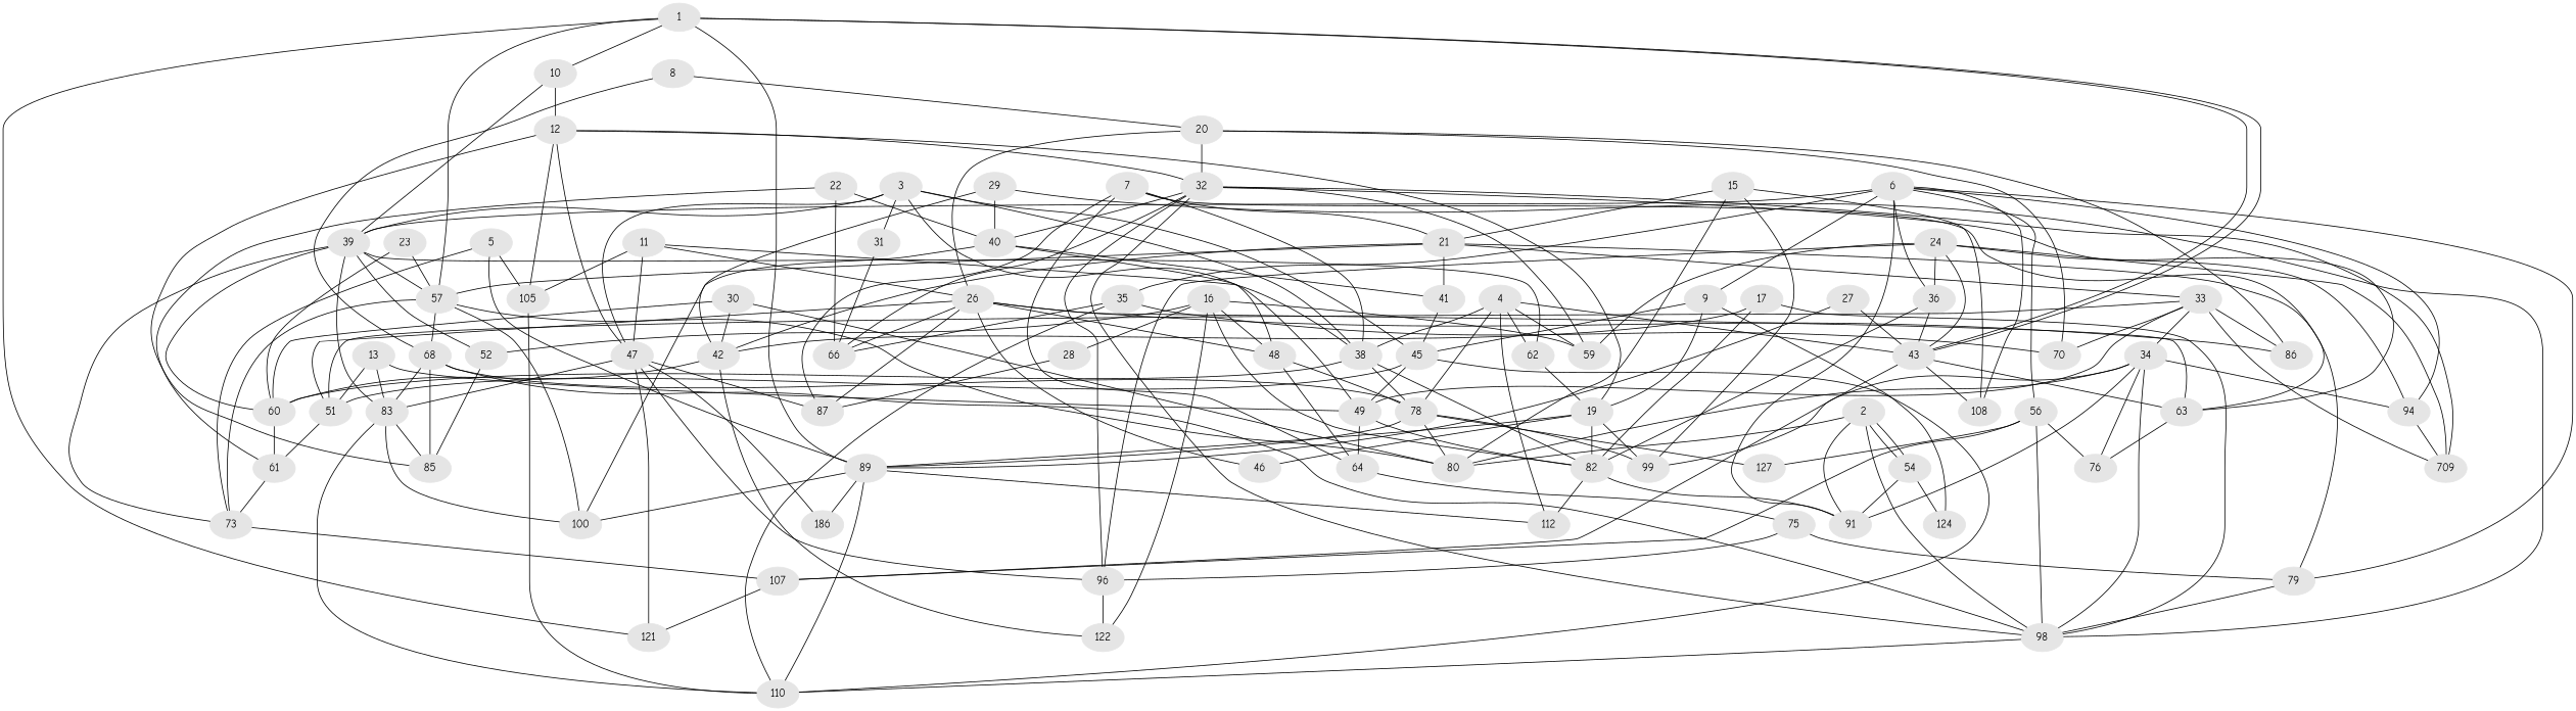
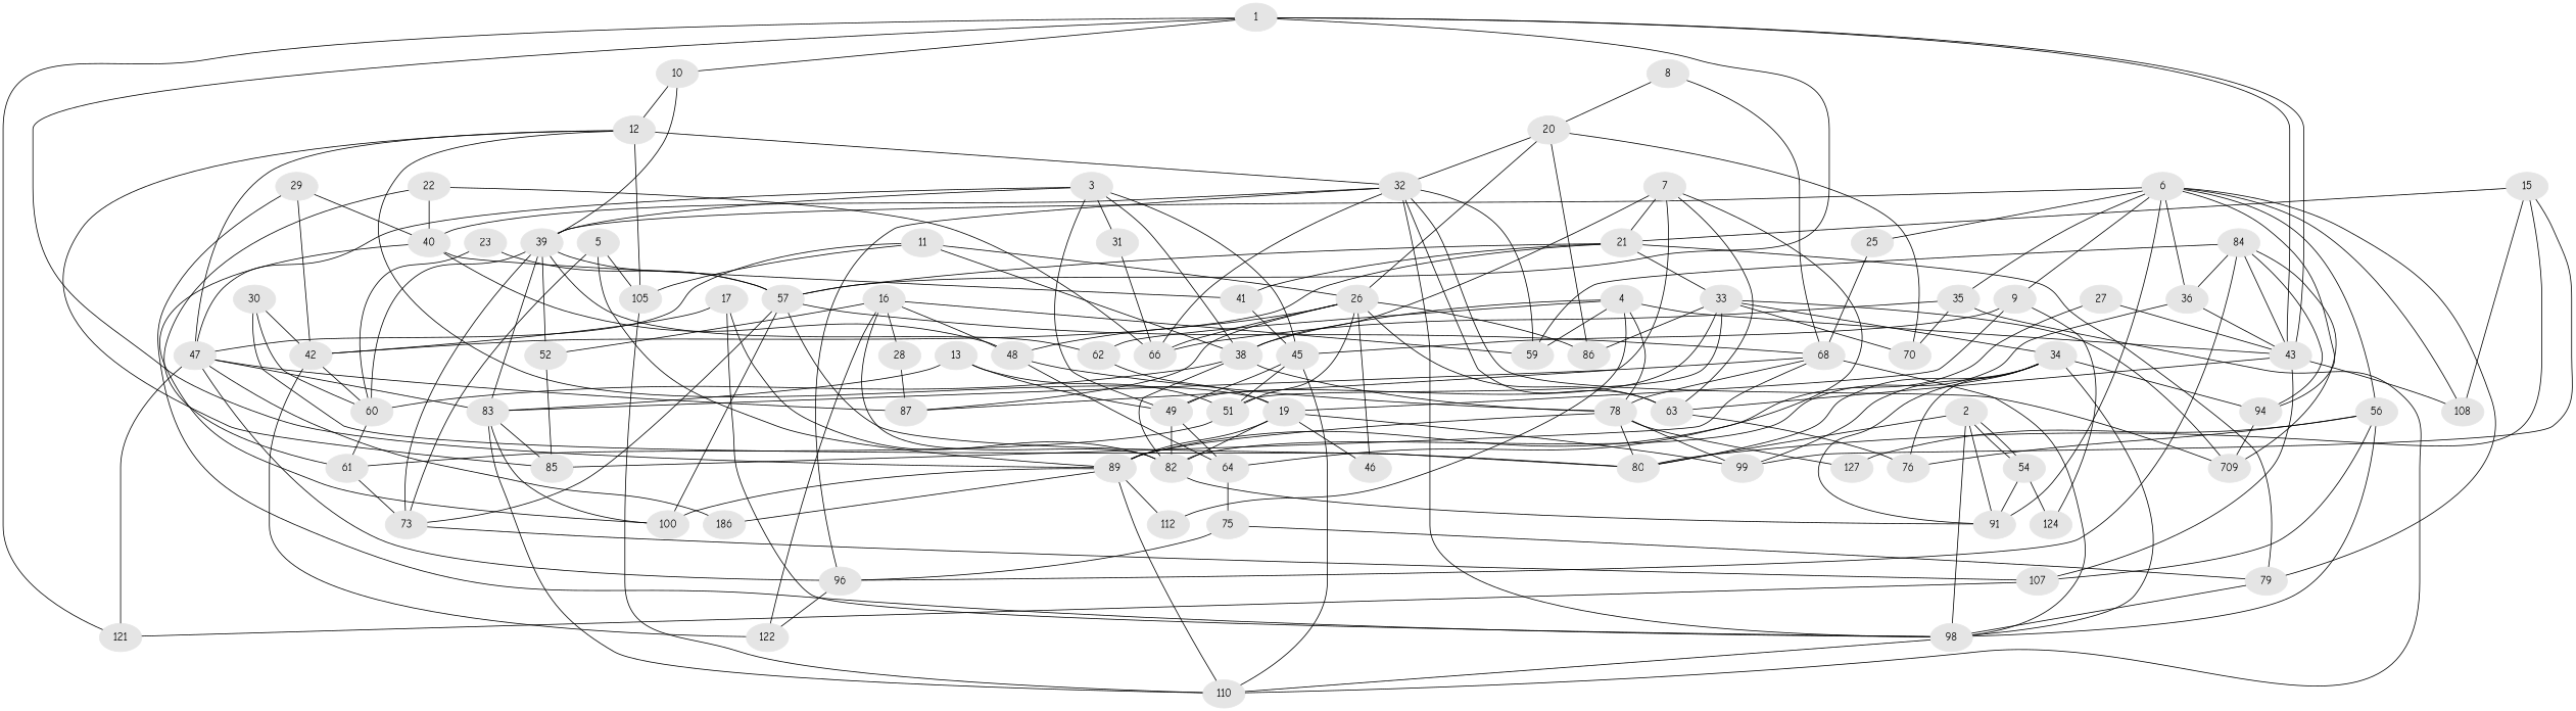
  graph {
    fontname="Comic Neue"
    node [color=gray90 fontname="Comic Neue" style=filled]
    edge [fontname="Comic Neue"]
    1
    10
    43 [super="+58"]
    57 [super="+72"]
    89 [super="+115"]
    121
    39 [super="+128"]
    12 [super="+14"]
    108
    63
    107
    80 [super="+104"]
    73
    68 [super="+118"]
    100
    112
    110 [super="+119"]
    n18 [label=186]
    2 [super="+67"]
    54
    91 [super="+117"]
    98 [super="+113"]
    124
    3 [super="+18"]
    31
    38 [super="+95"]
    45
    47 [super="+123"]
    49 [super="+126"]
    66 [super="+84"]
    78 [super="+103"]
    82 [super="+92"]
    60 [super="+74"]
    62
    83 [super="+114"]
    52
    51 [super="+101"]
    87 [super="+97"]
    96
    64 [super="+65"]
    4 [super="+37"]
    59
    19 [super="+102"]
    99
    127
    5
    105
    6 [super="+120"]
    9
+   25
    35
    36
    56
    79
    94
    70
    76
    n58 [label=709]
    7 [super="+44"]
    21 [super="+81"]
    42 [super="+88"]
    33 [super="+77"]
    41
    75
    8
    20
    26 [super="+111"]
    32 [super="+69"]
    86
    85 [super="+90"]
    46
    48
    11
    40 [super="+125"]
    13
    61
    15 [super="+50"]
    16 [super="+53"]
    28
    122
    17
    34 [super="+71"]
    22
    23
-   24 [super="+93"]
+   24 [super="+93" label=84]
    27
    29
    30 [super="+116"]
    1 -- 10
    1 -- 43
    1 -- 43
    1 -- 57
    1 -- 89
    1 -- 121
    10 -- 39
    10 -- 12
    43 -- 108
    43 -- 63
    43 -- 107
    57 -- 80
    57 -- 73
    57 -- 68
    57 -- 100
    89 -- 100
    89 -- 112
    89 -- 110
    89 -- n18
    39 -- 57
    39 -- 73
    39 -- 60
    39 -- 62
    39 -- 83
    39 -- 52
    12 -- 47
    12 -- 19
    12 -- 105 [weight=2]
    12 -- 32
    12 -- 85
    63 -- 76
    107 -- 121
    73 -- 107
    68 -- 98
    68 -- 78
    68 -- 83
    68 -- 85
    2 -- 80
    2 -- 54
    2 -- 54
    2 -- 91
    2 -- 98
    54 -- 91
    54 -- 124
    98 -- 110
    3 -- 39
    3 -- 31
    3 -- 38
    3 -- 45
    3 -- 47
    3 -- 49
    31 -- 66
    38 -- 78
    38 -- 82
    38 -- 60
    45 -- 110
    45 -- 49
    45 -- 51
    47 -- 121
    47 -- n18
    47 -- 83
    47 -- 87 [weight=2]
    47 -- 96
    49 -- 82
    49 -- 64
    78 -- 89
    78 -- 80
    78 -- 99
    78 -- 127
-   82 -- 112
    82 -- 91
    60 -- 61
    62 -- 19
    83 -- 100
    83 -- 110
    83 -- 85
    52 -- 85
    51 -- 61
    96 -- 122
    64 -- 75
    4 -- 43
    4 -- 112
    4 -- 38
    4 -- 78
    4 -- 62
    4 -- 59
    19 -- 89
    19 -- 82
    19 -- 99
    19 -- 46
    5 -- 89
    5 -- 73
    5 -- 105
    105 -- 110
    6 -- 39
    6 -- 108
    6 -- 91
    6 -- 9
+   6 -- 25
    6 -- 35
    6 -- 36
    6 -- 56
    6 -- 79
    6 -- 94
    9 -- 124
    9 -- 45
    9 -- 19
+   25 -- 68
    35 -- 110
    35 -- 66
    35 -- 70
    36 -- 43
    36 -- 82
    56 -- 107
    56 -- 98
    56 -- 127
    56 -- 76
    79 -- 98
    94 -- n58
    7 -- 63
    7 -- 38
    7 -- 87
    7 -- 64
    7 -- 21
    21 -- 57
    21 -- 79
    21 -- 42
    21 -- 33
    21 -- 41
    42 -- 60
    42 -- 122
    33 -- 49
    33 -- 51
    33 -- 70
    33 -- n58
    33 -- 86
    33 -- 34
    41 -- 45
    75 -- 96
    75 -- 79
    8 -- 68
    8 -- 20
    20 -- 70
    20 -- 26
    20 -- 32
    20 -- 86
    26 -- 63
    26 -- 66
    26 -- 51
    26 -- 87
    26 -- 86
    26 -- 46
    26 -- 48
    32 -- 63
    32 -- 98
    32 -- 66
    32 -- 96
    32 -- 59
    32 -- n58
    32 -- 40
    48 -- 78
    48 -- 64
    11 -- 38
    11 -- 47
    11 -- 105
    11 -- 26
    40 -- 100
    40 -- 41
    40 -- 48
    13 -- 49
    13 -- 83
    13 -- 51
    61 -- 73
    15 -- 108
    15 -- 80
    15 -- 99
    15 -- 21
    16 -- 82
    16 -- 52
    16 -- 59
    16 -- 48
    16 -- 28
    16 -- 122
    28 -- 87
    17 -- 98
    17 -- 82
    17 -- 42
    34 -- 80
    34 -- 91
    34 -- 98
    34 -- 99
    34 -- 94
    34 -- 76
    22 -- 66
    22 -- 40
    22 -- 61
    23 -- 57
    23 -- 60
    24 -- 43
    24 -- 96
    24 -- 59
    24 -- 36
    24 -- 94
    24 -- n58
    27 -- 43
    27 -- 89
    29 -- 98
    29 -- 42
    29 -- 40
    30 -- 80
    30 -- 60
    30 -- 42
  }
